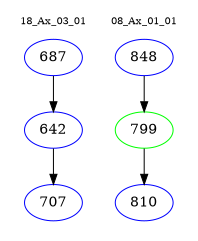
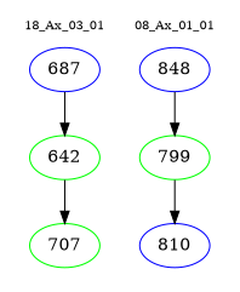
  digraph {
    node [color=blue]
    edge [color=black]
    n1 [label=687]
-   n2 [label=642]
-   n3 [label=707]
+   n2 [color=green label=642]
+   n3 [color=green label=707]
    n4 [label=848]
    n5 [color=green label=799]
    n6 [label=810]
    subgraph cluster_1 {
      color=white
      fontsize=10
      label="18_Ax_03_01"
      n1
      n2
      n3
    }
    subgraph cluster_2 {
      color=white
      fontsize=10
      label="08_Ax_01_01"
      n4
      n5
      n6
    }
    n1 -> n2
    n2 -> n3
    n4 -> n5
    n5 -> n6
  }
